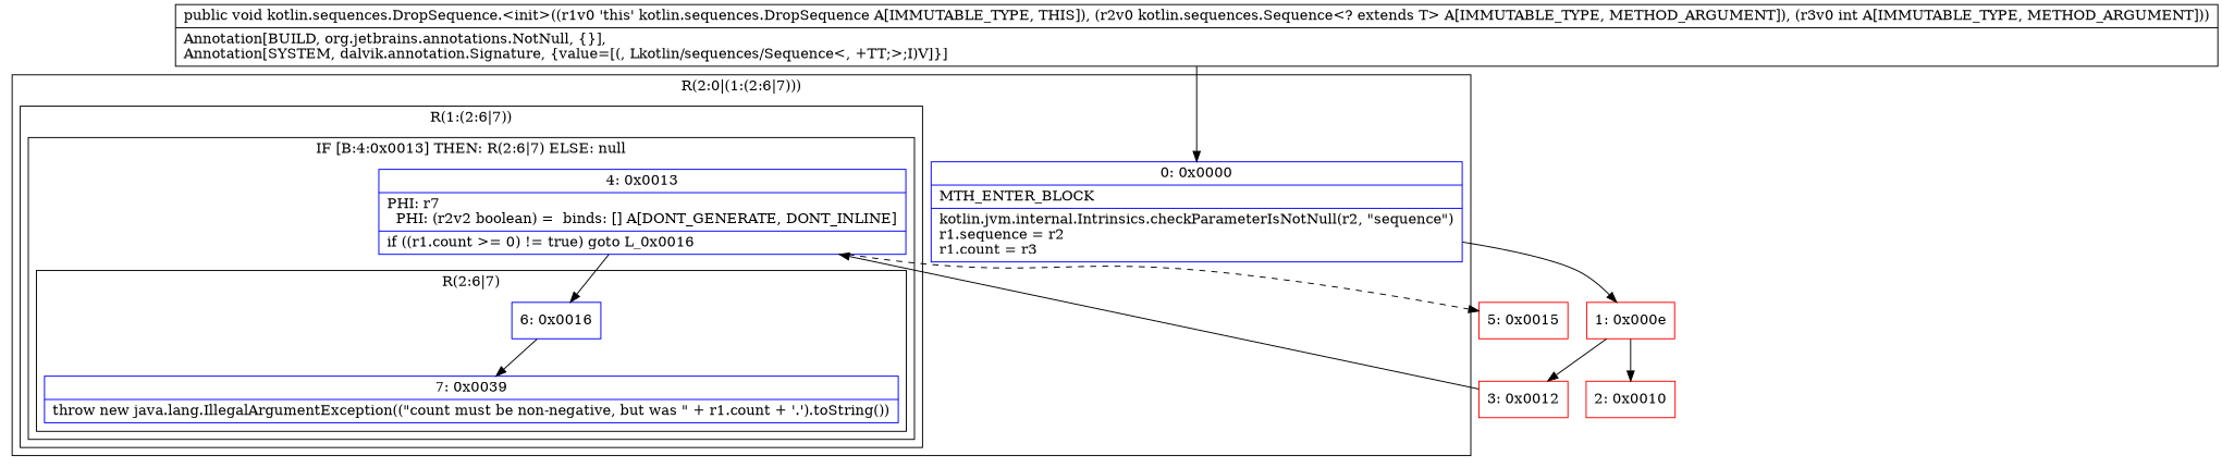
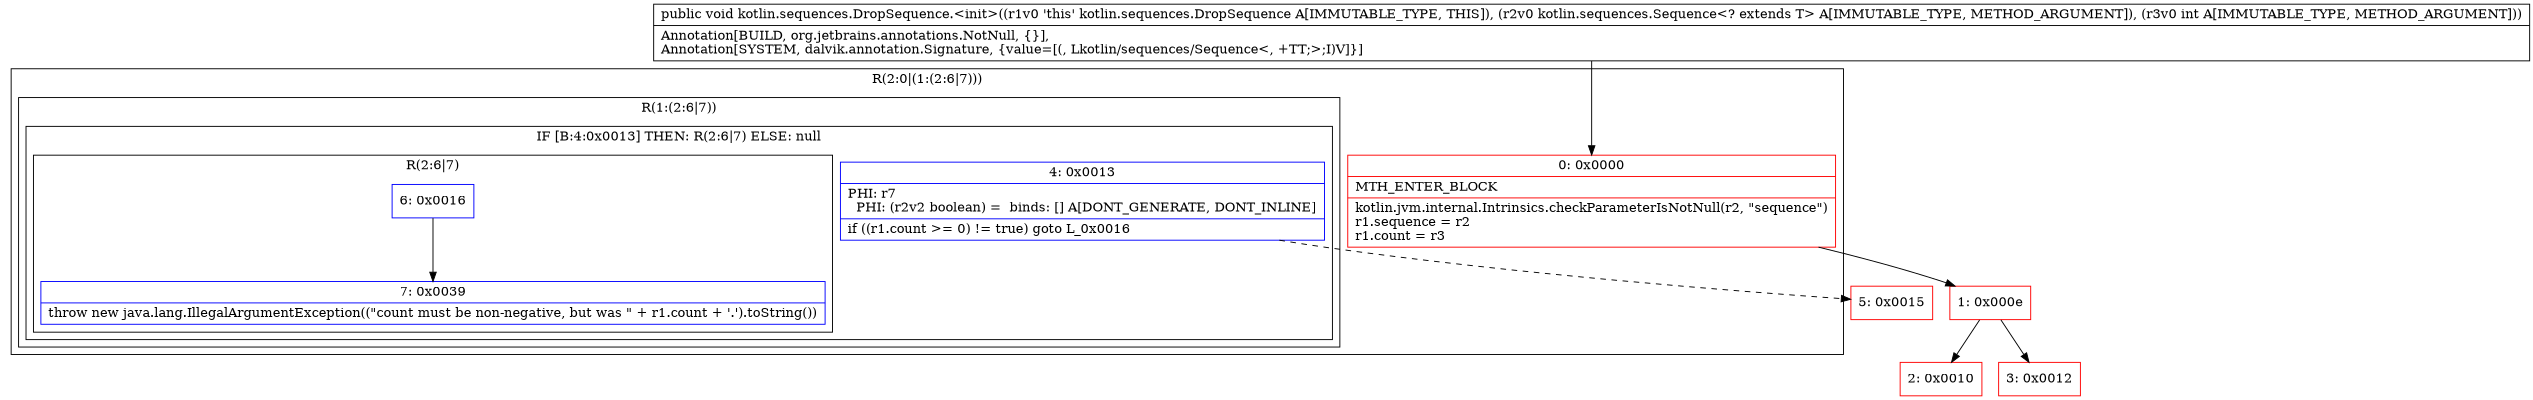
  digraph {
    node [color=blue shape=record]
    n1 [label="{6\:\ 0x0016}"]
    n2 [label="{7\:\ 0x0039|throw new java.lang.IllegalArgumentException((\"count must be non\-negative, but was \" + r1.count + '.').toString())\l}"]
    n3 [label="{4\:\ 0x0013|PHI: r7 \l  PHI: (r2v2 boolean) =  binds: [] A[DONT_GENERATE, DONT_INLINE]\l|if ((r1.count \>= 0) != true) goto L_0x0016\l}"]
-   n4 [label="{0\:\ 0x0000|MTH_ENTER_BLOCK\l|kotlin.jvm.internal.Intrinsics.checkParameterIsNotNull(r2, \"sequence\")\lr1.sequence = r2\lr1.count = r3\l}"]
+   n4 [color=red label="{0\:\ 0x0000|MTH_ENTER_BLOCK\l|kotlin.jvm.internal.Intrinsics.checkParameterIsNotNull(r2, \"sequence\")\lr1.sequence = r2\lr1.count = r3\l}"]
    n5 [color=red label="{5\:\ 0x0015}"]
    n6 [color=red label="{1\:\ 0x000e}"]
    n7 [color=red label="{2\:\ 0x0010}"]
    n8 [color=red label="{3\:\ 0x0012}"]
    n9 [label="{public void kotlin.sequences.DropSequence.\<init\>((r1v0 'this' kotlin.sequences.DropSequence A[IMMUTABLE_TYPE, THIS]), (r2v0 kotlin.sequences.Sequence\<? extends T\> A[IMMUTABLE_TYPE, METHOD_ARGUMENT]), (r3v0 int A[IMMUTABLE_TYPE, METHOD_ARGUMENT]))  | Annotation[BUILD, org.jetbrains.annotations.NotNull, \{\}], \lAnnotation[SYSTEM, dalvik.annotation.Signature, \{value=[(, Lkotlin\/sequences\/Sequence\<, +TT;\>;I)V]\}]\l}" color=""]
    subgraph cluster_1 {
      label="R(2:0|(1:(2:6|7)))"
      n4
      subgraph cluster_2 {
        label="R(1:(2:6|7))"
        subgraph cluster_3 {
          label="IF [B:4:0x0013] THEN: R(2:6|7) ELSE: null"
          n3
          subgraph cluster_4 {
            label="R(2:6|7)"
            n1
            n2
          }
        }
      }
    }
    n1 -> n2
-   n3 -> n1
    n3 -> n5 [style=dashed]
    n4 -> n6
    n6 -> n7
    n6 -> n8
-   n8 -> n3
    n9 -> n4
  }
